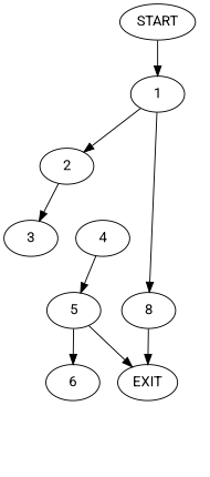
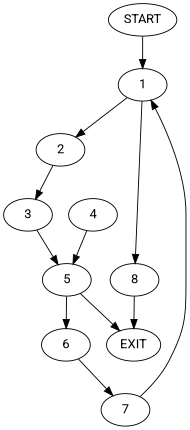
  digraph {
    fontname=Roboto
    node [fontname=Roboto]
    edge [fontname=Roboto]
    n1 [label=START]
    1
    2
    8
    3
    n6 [label=EXIT]
    5
    4
    6
+   7
    n1 -> 1
    1 -> 2
    1 -> 8
    2 -> 3
    8 -> n6
+   3 -> 5
    5 -> n6
    5 -> 6
    4 -> 5
+   6 -> 7
+   7 -> 1
  }
